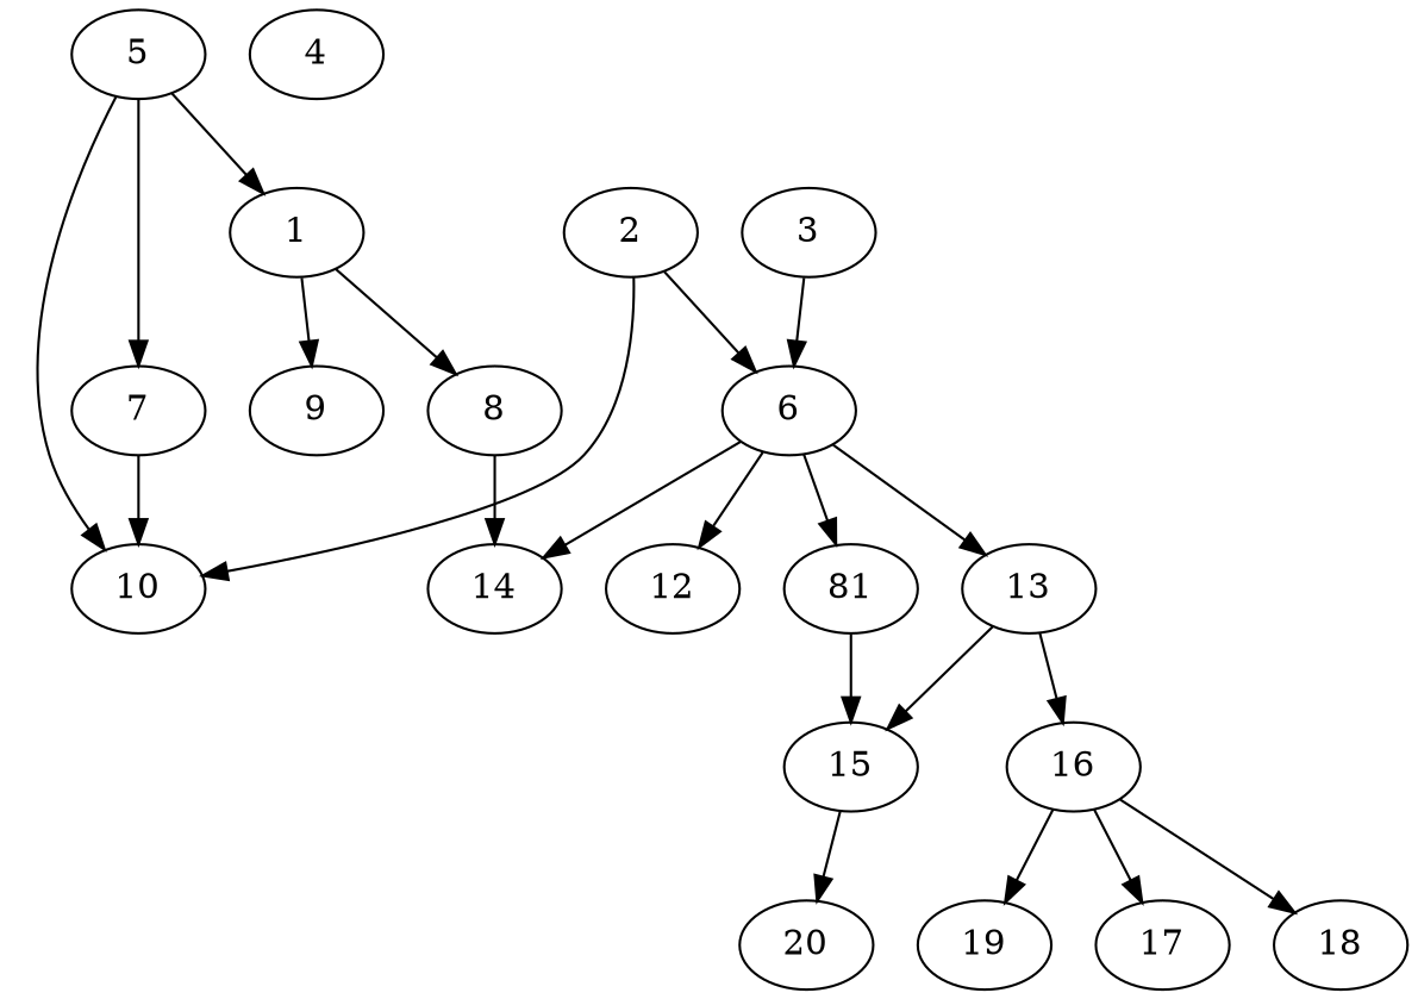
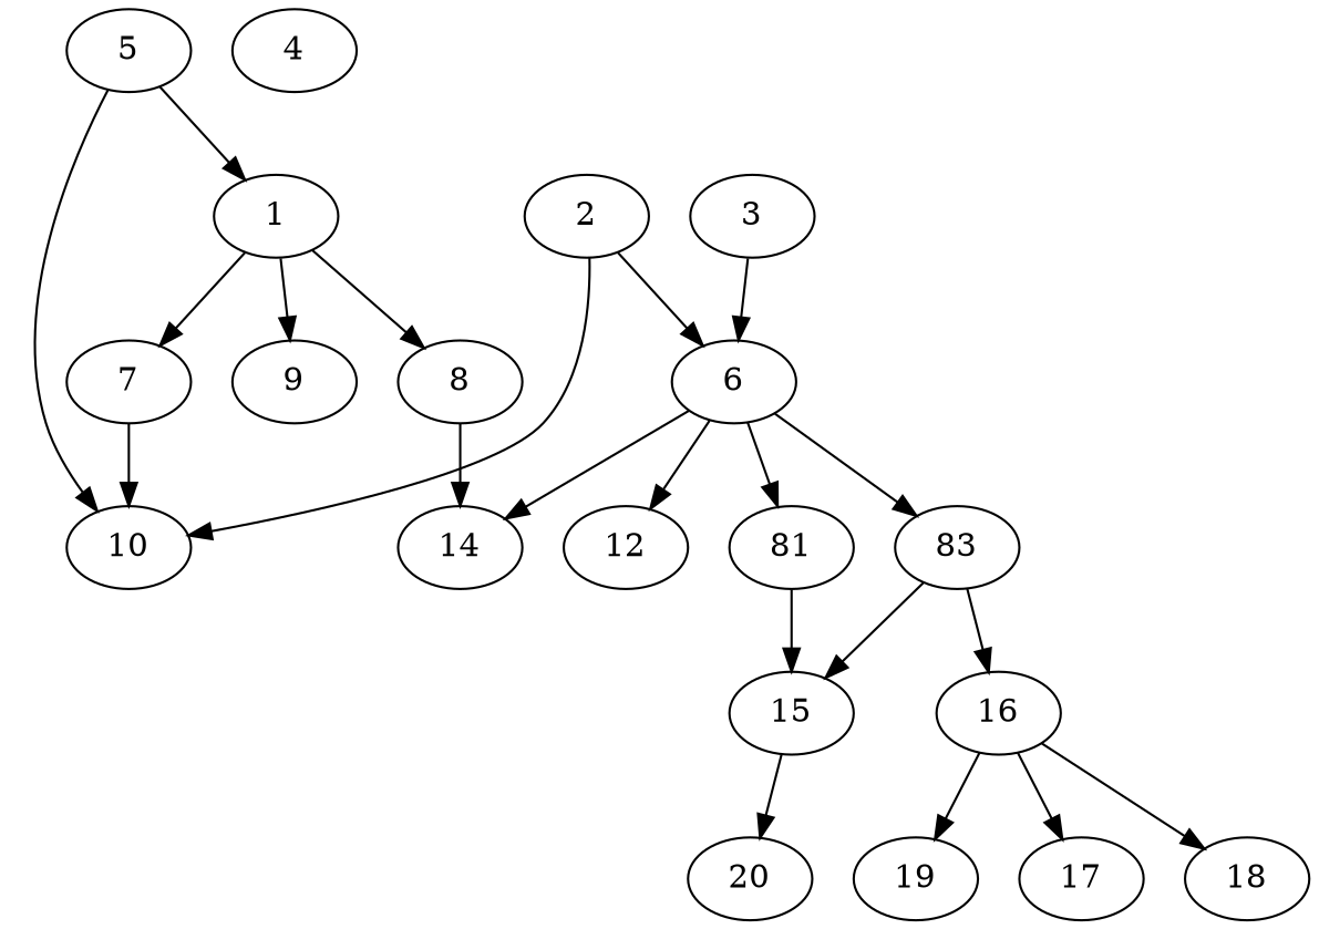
  digraph {
    node [alpha=0.15]
    1 [alpha=0.03 expect_size=52265984]
    7 [alpha=0.01 expect_size=34460672]
    8 [alpha=0.05 expect_size=32930816]
    9 [alpha=0.03 expect_size=34786304]
    10 [alpha=0.04 expect_size=27390976]
    14 [alpha=0.00 expect_size=6124544]
    12 [alpha=0.14 expect_size=15155200]
    2 [alpha=0.10 expect_size=52104192]
    6 [alpha=0.11 expect_size=25043968]
    n10 [expect_size=7787520 label=81]
-   13 [alpha=0.19 expect_size=38587392]
+   13 [alpha=0.19 expect_size=38587392 label=83]
    15 [alpha=0.06 expect_size=42931200]
    16 [expect_size=32154624]
    3 [alpha=0.06 expect_size=23542784]
    4 [alpha=0.16 expect_size=15812608]
    5 [expect_size=8522752]
    20 [alpha=0.08 expect_size=31272960]
    17 [alpha=0.07 expect_size=10160128]
    18 [alpha=0.05 expect_size=12890112]
    19 [alpha=0.09 expect_size=24837120]
-   5 -> 7
+   1 -> 7
    1 -> 8
    1 -> 9
    7 -> 10
    8 -> 14
    2 -> 10
    2 -> 6
    6 -> 14
    6 -> 12
    6 -> n10
    6 -> 13
    n10 -> 15
    13 -> 15
    13 -> 16
    15 -> 20
    16 -> 17
    16 -> 18
    16 -> 19
    3 -> 6
    5 -> 1
    5 -> 10
  }
